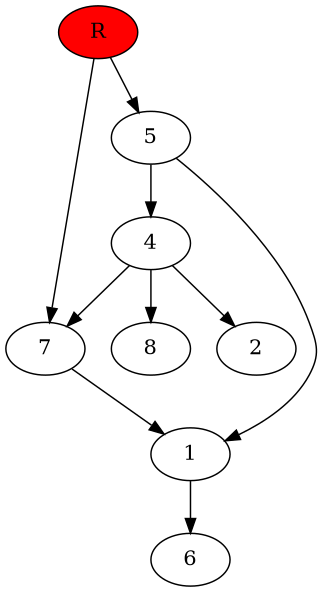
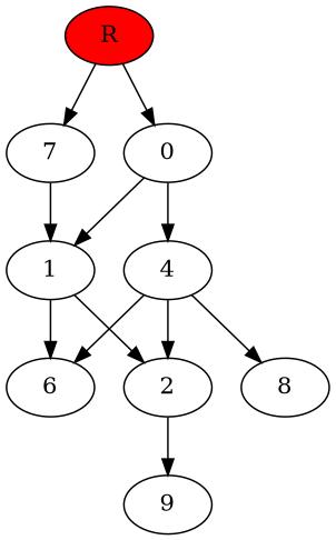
  digraph {
    1
    2
    6
+   9
    7
    4
    8
-   5
+   5 [label=0]
    R [fillcolor="#ff0000" style=filled]
+   1 -> 2
    1 -> 6
+   2 -> 9
    7 -> 1
    4 -> 2
-   4 -> 7
+   4 -> 6
    4 -> 8
    5 -> 1
    5 -> 4
    R -> 7
    R -> 5
  }
